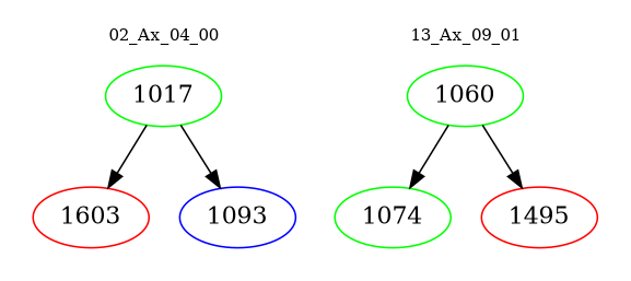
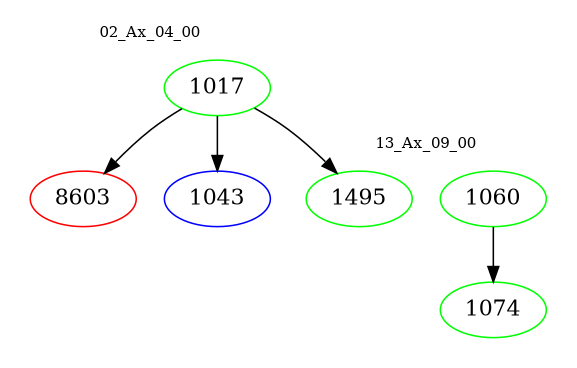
  digraph {
    node [color=green]
    edge [color=black]
    n1 [label=1017]
-   n2 [color=red label=1603]
-   n3 [color=blue label=1093]
+   n2 [color=red label=8603]
+   n3 [color=blue label=1043]
    n4 [label=1060]
    n5 [label=1074]
-   n6 [color=red label=1495]
+   n6 [label=1495]
    subgraph cluster_1 {
      color=white
      fontsize=10
      label="02_Ax_04_00"
      n1
      n2
      n3
    }
    subgraph cluster_2 {
      color=white
      fontsize=10
-     label="13_Ax_09_01"
+     label="13_Ax_09_00"
      n4
      n5
      n6
    }
    n1 -> n2
    n1 -> n3
    n4 -> n5
-   n4 -> n6
+   n1 -> n6
  }
